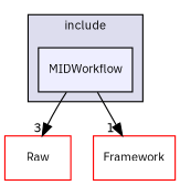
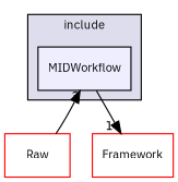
  digraph {
    compound=true
    fontname="IBM Plex Sans"
    node [fontname="IBM Plex Sans" fontsize=10 shape=box color=red]
    edge [fontname="IBM Plex Sans" labeldistance=1.5 labelfontname=Helvetica labelfontsize=10]
    n1 [fillcolor="#eeeeff" label=MIDWorkflow pencolor=black style=filled color=""]
    n2 [label=Raw]
    n3 [label=Framework]
    subgraph cluster_1 {
      bgcolor="#ddddee"
      fontsize=10
      label=include
      pencolor=black
      n1
    }
-   n1 -> n2 [headlabel=3]
+   n2 -> n1 [headlabel=3]
    n1 -> n3 [headlabel=14]
  }
